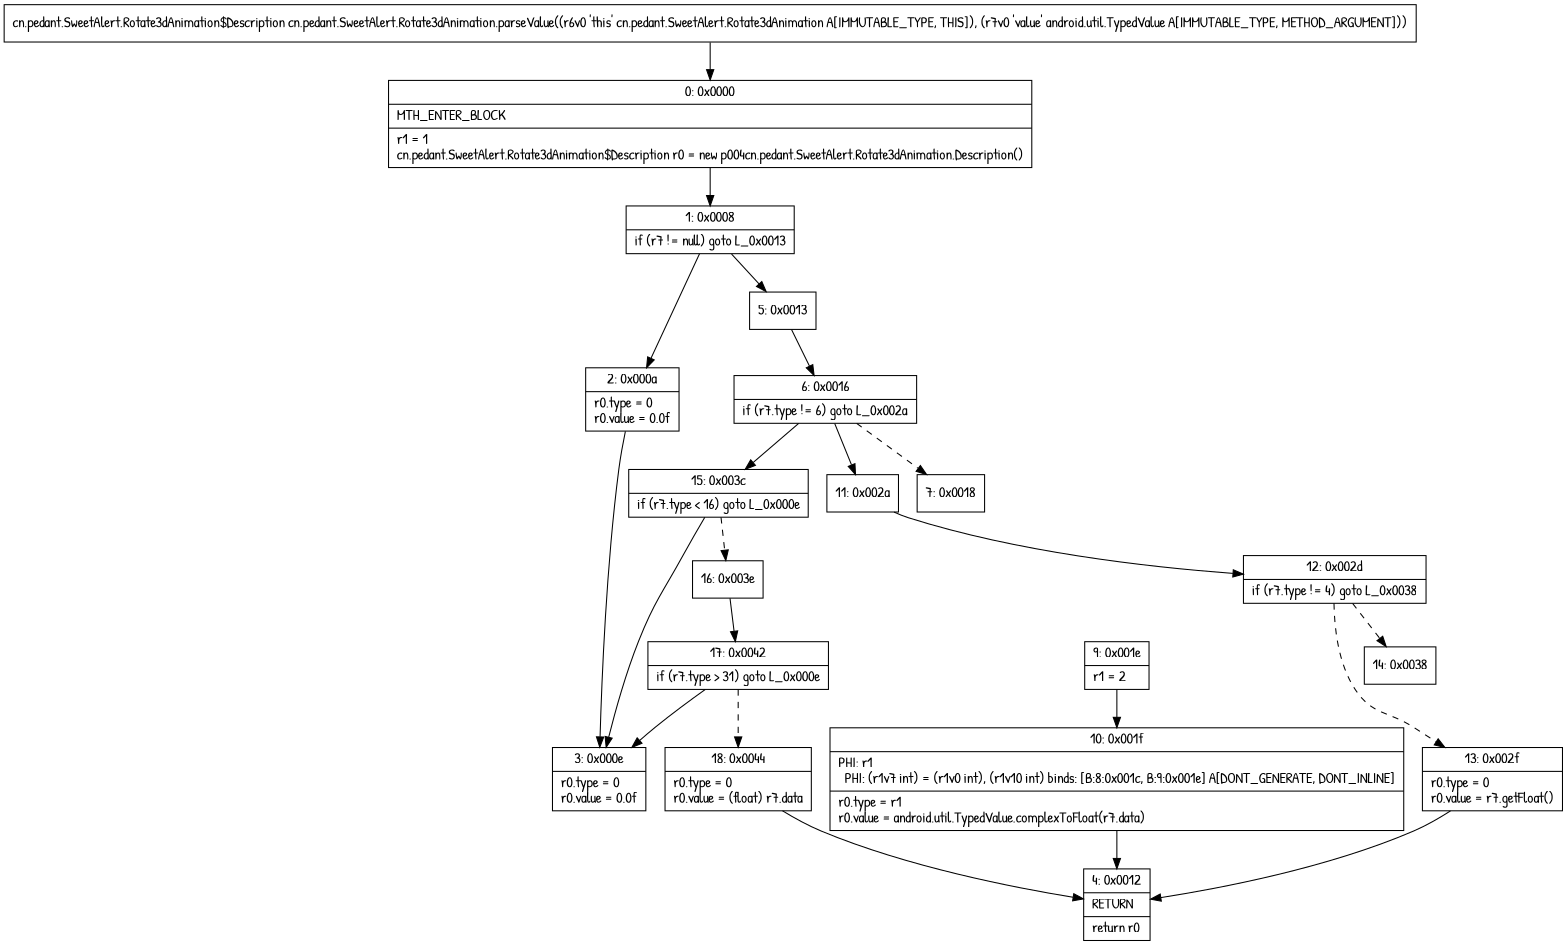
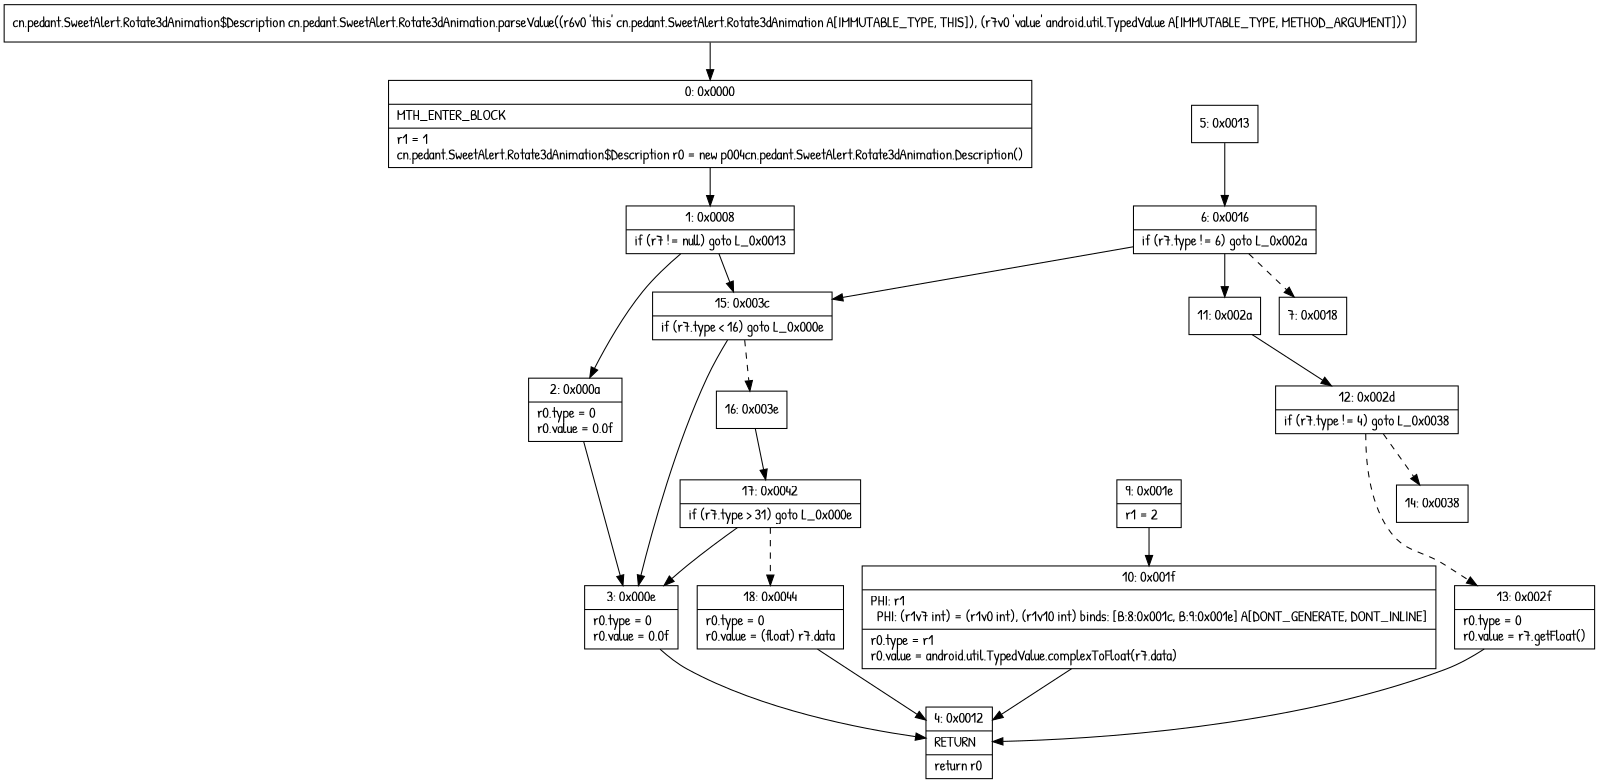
  digraph {
    fontname="Patrick Hand"
    node [fontname="Patrick Hand" shape=record]
    edge [fontname="Patrick Hand"]
    n1 [label="{0\:\ 0x0000|MTH_ENTER_BLOCK\l|r1 = 1\lcn.pedant.SweetAlert.Rotate3dAnimation$Description r0 = new p004cn.pedant.SweetAlert.Rotate3dAnimation.Description()\l}"]
    n2 [label="{1\:\ 0x0008|if (r7 != null) goto L_0x0013\l}"]
    n3 [label="{2\:\ 0x000a|r0.type = 0\lr0.value = 0.0f\l}"]
    n4 [label="{5\:\ 0x0013}"]
    n5 [label="{3\:\ 0x000e|r0.type = 0\lr0.value = 0.0f\l}"]
    n6 [label="{6\:\ 0x0016|if (r7.type != 6) goto L_0x002a\l}"]
    n7 [label="{4\:\ 0x0012|RETURN\l|return r0\l}"]
    n8 [label="{7\:\ 0x0018}"]
    n9 [label="{11\:\ 0x002a}"]
    n10 [label="{15\:\ 0x003c|if (r7.type \< 16) goto L_0x000e\l}"]
    n11 [label="{12\:\ 0x002d|if (r7.type != 4) goto L_0x0038\l}"]
    n12 [label="{9\:\ 0x001e|r1 = 2\l}"]
    n13 [label="{10\:\ 0x001f|PHI: r1 \l  PHI: (r1v7 int) = (r1v0 int), (r1v10 int) binds: [B:8:0x001c, B:9:0x001e] A[DONT_GENERATE, DONT_INLINE]\l|r0.type = r1\lr0.value = android.util.TypedValue.complexToFloat(r7.data)\l}"]
    n14 [label="{13\:\ 0x002f|r0.type = 0\lr0.value = r7.getFloat()\l}"]
    n15 [label="{14\:\ 0x0038}"]
    n16 [label="{16\:\ 0x003e}"]
    n17 [label="{17\:\ 0x0042|if (r7.type \> 31) goto L_0x000e\l}"]
    n18 [label="{18\:\ 0x0044|r0.type = 0\lr0.value = (float) r7.data\l}"]
    n19 [label="{cn.pedant.SweetAlert.Rotate3dAnimation$Description cn.pedant.SweetAlert.Rotate3dAnimation.parseValue((r6v0 'this' cn.pedant.SweetAlert.Rotate3dAnimation A[IMMUTABLE_TYPE, THIS]), (r7v0 'value' android.util.TypedValue A[IMMUTABLE_TYPE, METHOD_ARGUMENT])) }"]
    n1 -> n2
    n2 -> n3 [style=solid]
-   n2 -> n4
+   n2 -> n10
    n3 -> n5
    n4 -> n6
+   n5 -> n7
    n6 -> n8 [style=dashed]
    n6 -> n9
    n6 -> n10
    n9 -> n11
    n10 -> n5
    n10 -> n16 [style=dashed]
    n11 -> n14 [style=dashed]
    n11 -> n15 [style=dashed]
    n12 -> n13
    n13 -> n7
    n14 -> n7
    n16 -> n17
    n17 -> n5
    n17 -> n18 [style=dashed]
    n18 -> n7
    n19 -> n1
  }
